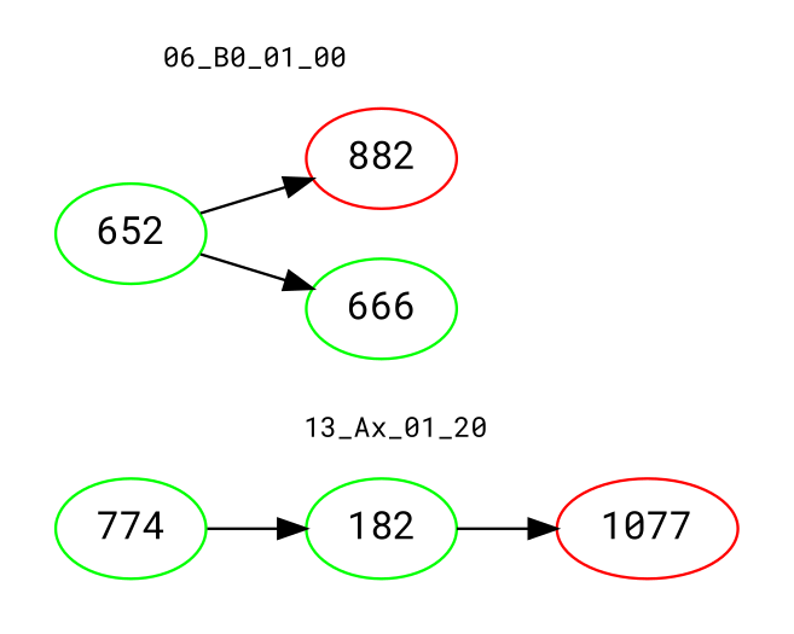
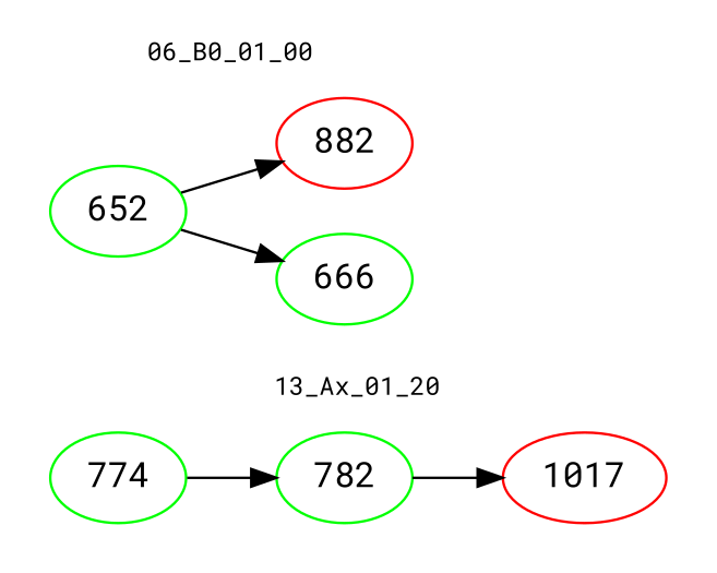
  digraph {
    fontname="Roboto Mono"
    rankdir=LR
    node [color=green fontname="Roboto Mono"]
    edge [color=black fontname="Roboto Mono"]
    n1 [label=774]
-   n2 [label=182]
-   n3 [color=red label=1077]
+   n2 [label=782]
+   n3 [color=red label=1017]
    n4 [label=666]
    n5 [label=652]
    n6 [color=red label=882]
    subgraph cluster_1 {
      color=white
      fontsize=10
      label="13_Ax_01_20"
      n1
      n2
      n3
    }
    subgraph cluster_2 {
      color=white
      fontsize=10
      label="06_B0_01_00"
      n4
      n5
      n6
    }
    n1 -> n2
    n2 -> n3
    n5 -> n4
    n5 -> n6
  }
